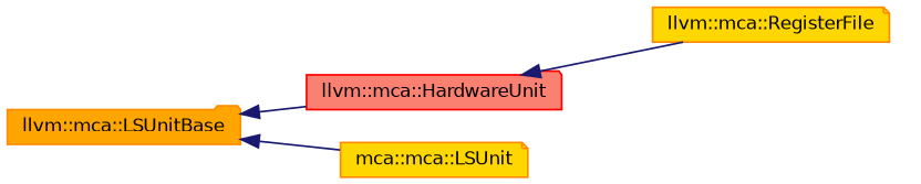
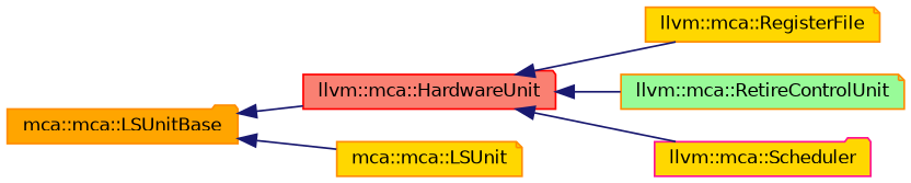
  digraph {
    rankdir=LR
    node [color=darkorange fillcolor=gold fontname=Helvetica fontsize=10 shape=folder style=filled]
    edge [color=midnightblue dir=back fontname=Helvetica fontsize=10 labelfontname=Helvetica labelfontsize=10 style=solid]
    n1 [color=red fillcolor=salmon fontcolor=black height=0.2 label="llvm::mca::HardwareUnit" width=0.4]
    n2 [height=0.2 label="llvm::mca::RegisterFile" shape=note width=0.4]
-   n5 [fillcolor=orange height=0.2 label="llvm::mca::LSUnitBase" width=0.4]
+   n3 [fillcolor=palegreen height=0.2 label="llvm::mca::RetireControlUnit" shape=note width=0.4]
+   n4 [color=deeppink height=0.2 label="llvm::mca::Scheduler" width=0.4]
+   n5 [fillcolor=orange height=0.2 label="mca::mca::LSUnitBase" width=0.4]
    n6 [height=0.2 label="mca::mca::LSUnit" shape=note width=0.4]
    n1 -> n2
+   n1 -> n3
+   n1 -> n4
    n5 -> n1
    n5 -> n6
  }
